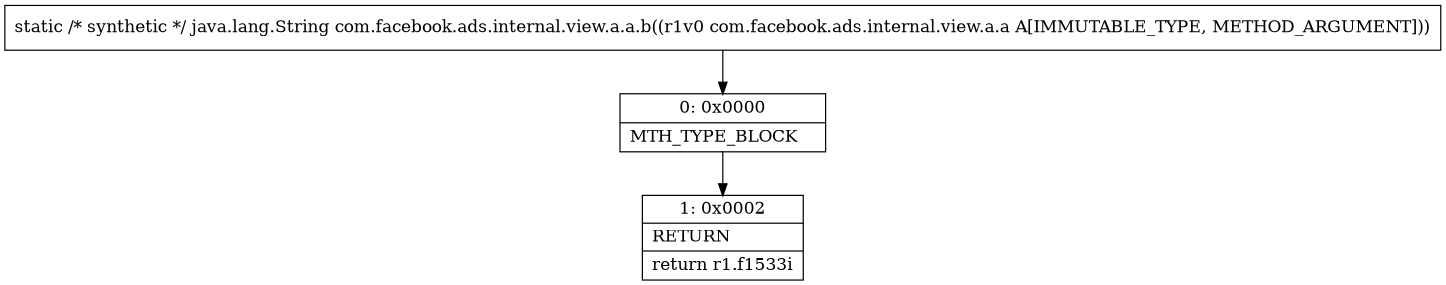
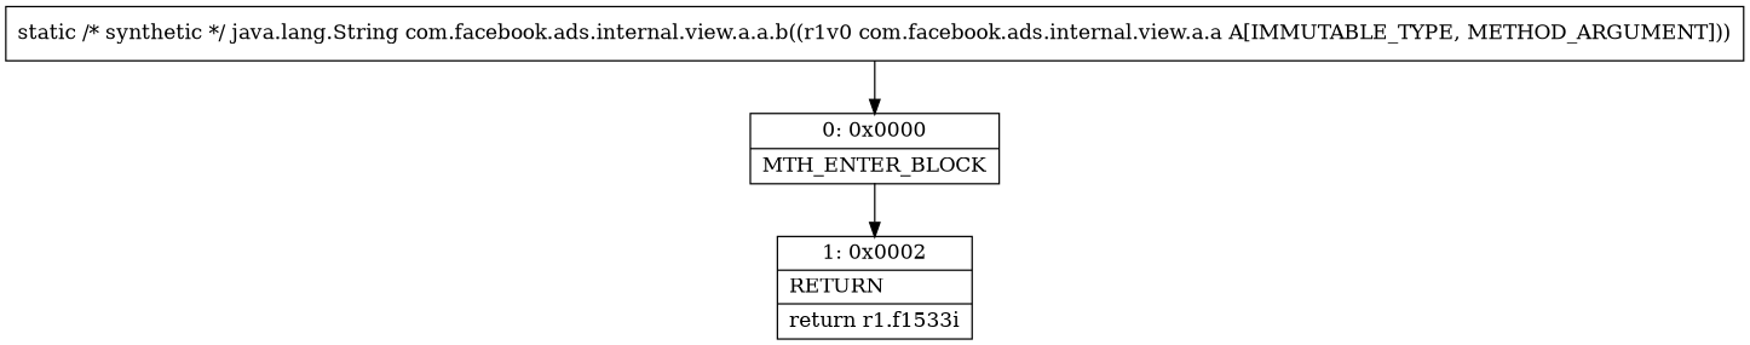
  digraph {
    node [shape=record]
-   n1 [label="{0\:\ 0x0000|MTH_TYPE_BLOCK\l}"]
+   n1 [label="{0\:\ 0x0000|MTH_ENTER_BLOCK\l}"]
    n2 [label="{1\:\ 0x0002|RETURN\l|return r1.f1533i\l}"]
    n3 [label="{static \/* synthetic *\/ java.lang.String com.facebook.ads.internal.view.a.a.b((r1v0 com.facebook.ads.internal.view.a.a A[IMMUTABLE_TYPE, METHOD_ARGUMENT])) }"]
    n1 -> n2
    n3 -> n1
  }
